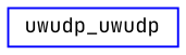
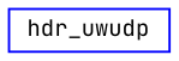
  digraph {
    rankdir=LR
    fontname="JetBrains Mono"
-   n1 [color=blue fillcolor=white fontname="JetBrains Mono" fontsize=10 height=0.2 label=uwudp_uwudp shape=box style=filled width=0.4]
+   n1 [color=blue fillcolor=white fontname="JetBrains Mono" fontsize=10 height=0.2 label=hdr_uwudp shape=box style=filled width=0.4]
  }
